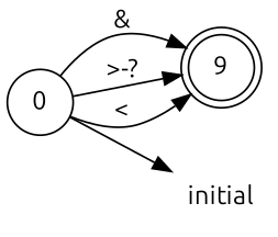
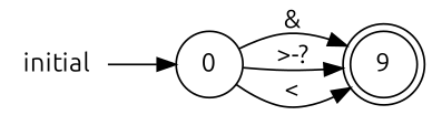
  digraph {
    fontname=Ubuntu
    rankdir=LR
    node [fontname=Ubuntu]
    edge [fontname=Ubuntu]
    0 [shape=circle]
    n2 [label=9 shape=doublecircle]
    initial [shape=plaintext]
    0 -> n2 [label="&"]
    0 -> n2 [label=">-?"]
    0 -> n2 [label="<"]
-   0 -> initial
+   initial -> 0
  }
